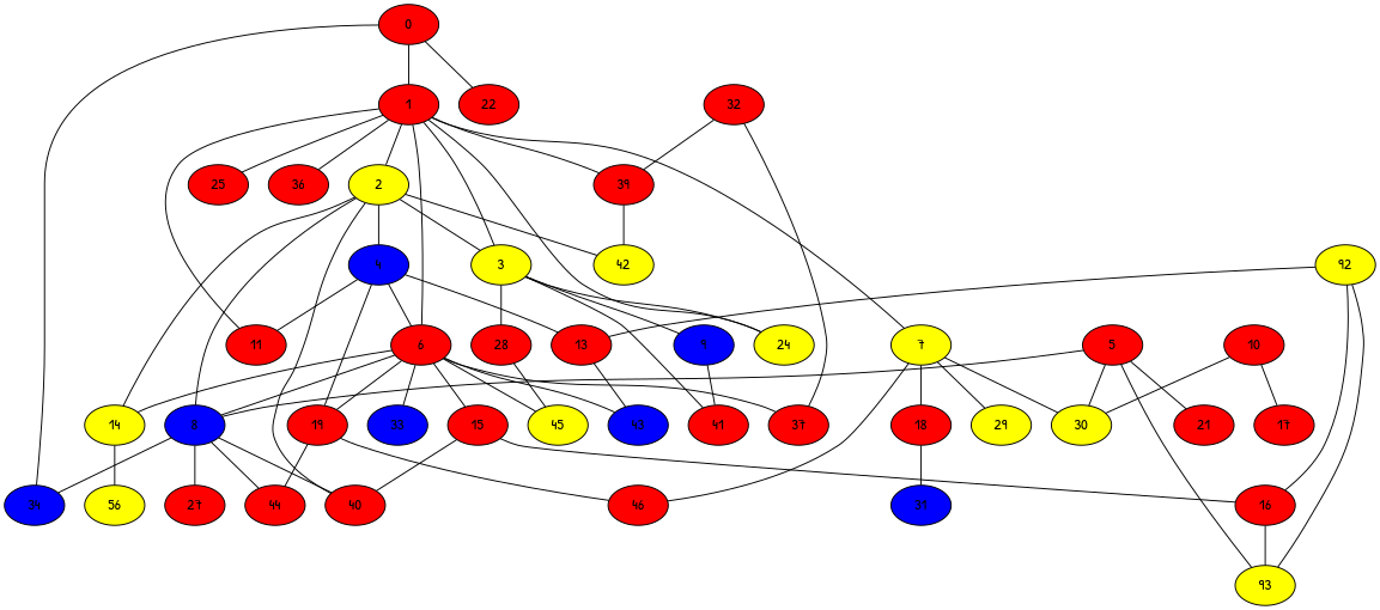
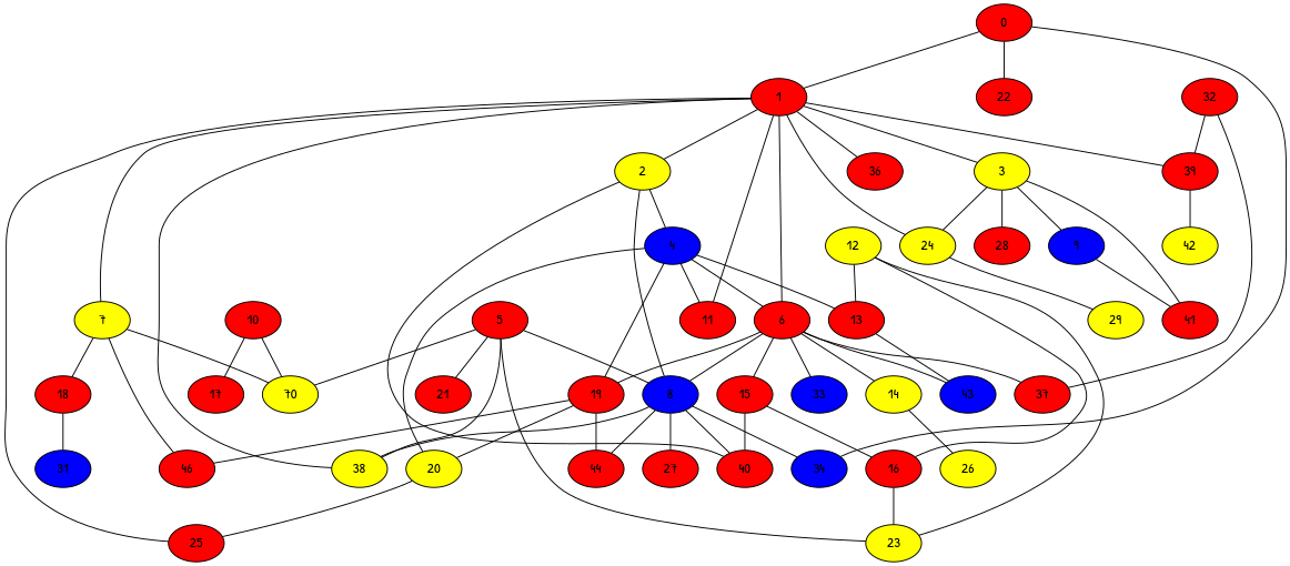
  graph {
    fontname="Patrick Hand"
    node [fillcolor=red fontname="Patrick Hand" style=filled]
    edge [fontname="Patrick Hand"]
    0
    1
    22
    34 [fillcolor=blue]
    2 [fillcolor=yellow]
    3 [fillcolor=yellow]
    6
    7 [fillcolor=yellow]
    11
    24 [fillcolor=yellow]
    25
    36
+   38 [fillcolor=yellow]
    39
    4 [fillcolor=blue]
    8 [fillcolor=blue]
    14 [fillcolor=yellow]
    40
    42 [fillcolor=yellow]
    9 [fillcolor=blue]
    28
    41
    19
    15
    33 [fillcolor=blue]
    37
    43 [fillcolor=blue]
-   45 [fillcolor=yellow]
-   30 [fillcolor=yellow]
+   30 [fillcolor=yellow label=70]
    18
    29 [fillcolor=yellow]
    46
    13
+   20 [fillcolor=yellow]
    27
    44
-   26 [fillcolor=yellow label=56]
+   26 [fillcolor=yellow]
    5
    21
-   23 [fillcolor=yellow label=93]
+   23 [fillcolor=yellow]
    16
    31 [fillcolor=blue]
    10
    17
-   12 [fillcolor=yellow label=92]
+   12 [fillcolor=yellow]
    32
    0 -- 1
    0 -- 22
    0 -- 34
    1 -- 2
    1 -- 3
    1 -- 6
    1 -- 7
    1 -- 11
    1 -- 24
    1 -- 25
    1 -- 36
+   1 -- 38
    1 -- 39
-   2 -- 3
    2 -- 4
    2 -- 8
-   2 -- 14
    2 -- 40
-   2 -- 42
    3 -- 24
    3 -- 9
    3 -- 28
    3 -- 41
    6 -- 8
    6 -- 14
    6 -- 19
    6 -- 15
    6 -- 33
    6 -- 37
    6 -- 43
-   6 -- 45
    7 -- 30
    7 -- 18
-   7 -- 29
+   24 -- 29
    7 -- 46
    39 -- 42
    4 -- 6
    4 -- 11
    4 -- 19
    4 -- 13
+   4 -- 20
    8 -- 34
+   8 -- 38
    8 -- 40
    8 -- 27
    8 -- 44
    14 -- 26
    9 -- 41
-   28 -- 45
    19 -- 46
+   19 -- 20
    19 -- 44
    15 -- 40
    15 -- 16
    18 -- 31
    13 -- 43
+   20 -- 25
+   5 -- 38
    5 -- 8
    5 -- 30
    5 -- 21
    5 -- 23
    16 -- 23
    10 -- 30
    10 -- 17
    12 -- 13
    12 -- 23
    12 -- 16
    32 -- 39
    32 -- 37
  }
